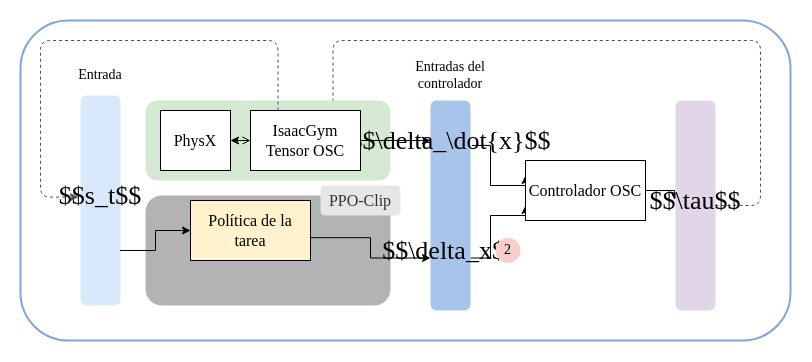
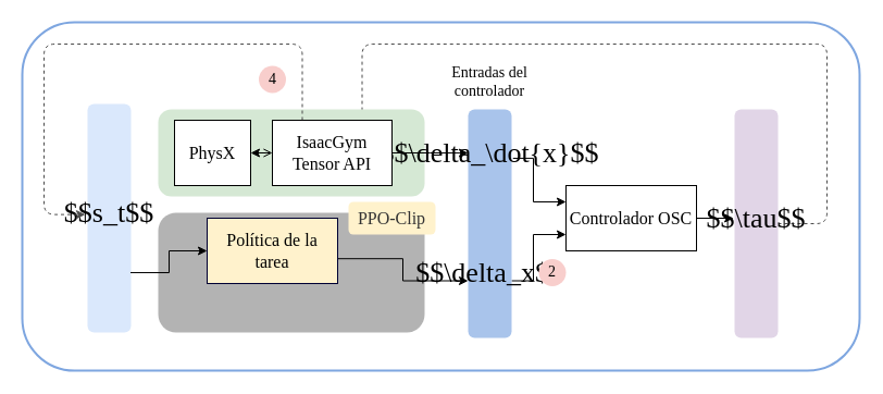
  <mxCell id="0" />
  <mxCell id="1" parent="0" />
  <mxCell id="2" value="" style="rounded=1;whiteSpace=wrap;html=1;fillColor=none;strokeWidth=2;strokeColor=#7EA6E0;" vertex="1" parent="1"><mxGeometry x="20" y="20" width="770" height="320" as="geometry" /></mxCell>
  <mxCell id="3" style="edgeStyle=orthogonalEdgeStyle;rounded=1;orthogonalLoop=1;jettySize=auto;html=1;exitX=1;exitY=0.5;exitDx=0;exitDy=0;entryX=0.75;entryY=0;entryDx=0;entryDy=0;fontFamily=Lucida Console;fontSize=14;startArrow=none;startFill=0;dashed=1;strokeColor=#4D4D4D;" edge="1" parent="1" source="18" target="25"><mxGeometry relative="1" as="geometry"><Array as="points"><mxPoint x="760" y="205" /><mxPoint x="760" y="40" /><mxPoint x="333" y="40" /></Array></mxGeometry></mxCell>
  <mxCell id="4" value="" style="rounded=1;whiteSpace=wrap;html=1;strokeColor=none;strokeWidth=1;fontFamily=Lucida Console;fontSize=26;fillColor=#d5e8d4;" vertex="1" parent="1"><mxGeometry x="145" y="100" width="245" height="80" as="geometry" /></mxCell>
  <mxCell id="5" value="" style="rounded=1;whiteSpace=wrap;html=1;strokeColor=none;strokeWidth=1;fontFamily=Lucida Console;fontSize=26;fillColor=#dae8fc;" vertex="1" parent="1"><mxGeometry x="80" y="95" width="40" height="210" as="geometry" /></mxCell>
  <mxCell id="6" style="edgeStyle=orthogonalEdgeStyle;rounded=0;orthogonalLoop=1;jettySize=auto;html=1;exitX=1;exitY=0.75;exitDx=0;exitDy=0;entryX=0;entryY=0.75;entryDx=0;entryDy=0;fontFamily=Lucida Console;fontSize=26;" edge="1" parent="1" source="8" target="13"><mxGeometry relative="1" as="geometry"><Array as="points"><mxPoint x="490" y="257" /><mxPoint x="490" y="215" /></Array></mxGeometry></mxCell>
  <mxCell id="7" style="edgeStyle=orthogonalEdgeStyle;rounded=0;orthogonalLoop=1;jettySize=auto;html=1;exitX=1.033;exitY=0.214;exitDx=0;exitDy=0;entryX=0;entryY=0.25;entryDx=0;entryDy=0;fontFamily=Lucida Console;fontSize=26;exitPerimeter=0;" edge="1" parent="1" source="8" target="13"><mxGeometry relative="1" as="geometry"><Array as="points"><mxPoint x="490" y="145" /><mxPoint x="490" y="185" /></Array></mxGeometry></mxCell>
  <mxCell id="8" value="" style="rounded=1;whiteSpace=wrap;html=1;strokeColor=none;strokeWidth=1;fontFamily=Lucida Console;fontSize=26;fillColor=#A9C4EB;" vertex="1" parent="1"><mxGeometry x="430" y="100" width="40" height="210" as="geometry" /></mxCell>
  <mxCell id="9" value="" style="rounded=1;whiteSpace=wrap;html=1;strokeColor=none;strokeWidth=1;fontFamily=Lucida Console;fontSize=19;fillColor=#B3B3B3;fontColor=#333333;" vertex="1" parent="1"><mxGeometry x="145" y="195" width="245" height="110" as="geometry" /></mxCell>
  <mxCell id="10" style="edgeStyle=orthogonalEdgeStyle;rounded=0;orthogonalLoop=1;jettySize=auto;html=1;exitX=0.996;exitY=0.62;exitDx=0;exitDy=0;entryX=0;entryY=0.75;entryDx=0;entryDy=0;fontFamily=Lucida Console;fontSize=26;exitPerimeter=0;" edge="1" parent="1" source="11" target="8"><mxGeometry relative="1" as="geometry" /></mxCell>
  <mxCell id="11" value="Política de la tarea" style="rounded=0;whiteSpace=wrap;html=1;strokeColor=#000033;strokeWidth=1;fontSize=16;fillColor=#fff2cc;fontFamily=Lucida Console;" vertex="1" parent="1"><mxGeometry x="190" y="200" width="120" height="60" as="geometry" /></mxCell>
  <mxCell id="12" style="edgeStyle=orthogonalEdgeStyle;rounded=0;orthogonalLoop=1;jettySize=auto;html=1;exitX=1;exitY=0.5;exitDx=0;exitDy=0;entryX=-0.022;entryY=0.474;entryDx=0;entryDy=0;entryPerimeter=0;fontFamily=Lucida Console;fontSize=26;" edge="1" parent="1" source="13" target="18"><mxGeometry relative="1" as="geometry" /></mxCell>
- <mxCell id="13" value="Controlador OSC" style="rounded=0;whiteSpace=wrap;html=1;strokeWidth=1;fontSize=16;fontFamily=Lucida Console;" vertex="1" parent="1"><mxGeometry x="525" y="160" width="120" height="60" as="geometry" /></mxCell>
- <mxCell id="14" value="PPO-Clip" style="rounded=1;whiteSpace=wrap;html=1;strokeColor=none;strokeWidth=1;fontFamily=Lucida Console;fontSize=16;fillColor=#E6E6E6;fontColor=#333333;" vertex="1" parent="1"><mxGeometry x="320" y="185" width="80" height="30" as="geometry" /></mxCell>
+ <mxCell id="13" value="Controlador OSC" style="rounded=0;whiteSpace=wrap;html=1;strokeWidth=1;fontSize=16;fontFamily=Lucida Console;" vertex="1" parent="1"><mxGeometry x="520" y="170" width="120" height="60" as="geometry" /></mxCell>
+ <mxCell id="14" value="PPO-Clip" style="rounded=1;whiteSpace=wrap;html=1;strokeColor=none;strokeWidth=1;fontFamily=Lucida Console;fontSize=16;fillColor=#fff2cc;fontColor=#333333;" vertex="1" parent="1"><mxGeometry x="320" y="185" width="80" height="30" as="geometry" /></mxCell>
  <mxCell id="15" style="edgeStyle=orthogonalEdgeStyle;rounded=0;orthogonalLoop=1;jettySize=auto;html=1;exitX=0.988;exitY=0.738;exitDx=0;exitDy=0;entryX=0;entryY=0.5;entryDx=0;entryDy=0;fontFamily=Lucida Console;fontSize=26;exitPerimeter=0;" edge="1" parent="1" source="5" target="11"><mxGeometry relative="1" as="geometry" /></mxCell>
  <mxCell id="16" value="$$s_t$$" style="rounded=0;whiteSpace=wrap;html=1;strokeColor=none;strokeWidth=1;fontFamily=Lucida Console;fontSize=26;fillColor=none;" vertex="1" parent="1"><mxGeometry x="85" y="180" width="30" height="30" as="geometry" /></mxCell>
  <mxCell id="17" value="$$\delta_x$$" style="rounded=0;whiteSpace=wrap;html=1;strokeColor=none;strokeWidth=1;fontFamily=Lucida Console;fontSize=26;fillColor=none;" vertex="1" parent="1"><mxGeometry x="435" y="235" width="30" height="30" as="geometry" /></mxCell>
  <mxCell id="18" value="" style="rounded=1;whiteSpace=wrap;html=1;strokeColor=none;strokeWidth=1;fontFamily=Lucida Console;fontSize=26;fillColor=#e1d5e7;" vertex="1" parent="1"><mxGeometry x="675" y="100" width="40" height="210" as="geometry" /></mxCell>
  <mxCell id="19" value="$$\delta_\dot{x}$$" style="rounded=0;whiteSpace=wrap;html=1;strokeColor=none;strokeWidth=1;fontFamily=Lucida Console;fontSize=26;fillColor=none;" vertex="1" parent="1"><mxGeometry x="435" y="125" width="30" height="30" as="geometry" /></mxCell>
  <mxCell id="20" value="$$\tau$$" style="rounded=0;whiteSpace=wrap;html=1;strokeColor=none;strokeWidth=1;fontFamily=Lucida Console;fontSize=26;fillColor=none;" vertex="1" parent="1"><mxGeometry x="680" y="185" width="30" height="30" as="geometry" /></mxCell>
  <mxCell id="21" style="edgeStyle=orthogonalEdgeStyle;rounded=0;orthogonalLoop=1;jettySize=auto;html=1;exitX=1;exitY=0.5;exitDx=0;exitDy=0;entryX=0;entryY=0.5;entryDx=0;entryDy=0;fontFamily=Lucida Console;fontSize=26;startArrow=classic;startFill=1;endArrow=open;" edge="1" parent="1" source="22" target="25"><mxGeometry relative="1" as="geometry" /></mxCell>
  <mxCell id="22" value="PhysX" style="rounded=0;whiteSpace=wrap;html=1;strokeWidth=1;fontSize=16;fontFamily=Lucida Console;" vertex="1" parent="1"><mxGeometry x="160" y="110" width="70" height="60" as="geometry" /></mxCell>
  <mxCell id="23" style="edgeStyle=orthogonalEdgeStyle;rounded=0;orthogonalLoop=1;jettySize=auto;html=1;exitX=1;exitY=0.5;exitDx=0;exitDy=0;entryX=0;entryY=0.191;entryDx=0;entryDy=0;entryPerimeter=0;fontFamily=Lucida Console;fontSize=26;startArrow=none;startFill=0;" edge="1" parent="1" source="25" target="8"><mxGeometry relative="1" as="geometry" /></mxCell>
  <mxCell id="24" style="edgeStyle=orthogonalEdgeStyle;rounded=1;orthogonalLoop=1;jettySize=auto;html=1;exitX=0.25;exitY=0;exitDx=0;exitDy=0;entryX=-0.051;entryY=0.484;entryDx=0;entryDy=0;entryPerimeter=0;dashed=1;strokeColor=#4D4D4D;fontFamily=Lucida Console;fontSize=14;startArrow=none;startFill=0;" edge="1" parent="1" source="25" target="5"><mxGeometry relative="1" as="geometry"><Array as="points"><mxPoint x="277" y="40" /><mxPoint x="40" y="40" /><mxPoint x="40" y="197" /></Array></mxGeometry></mxCell>
- <mxCell id="25" value="IsaacGym Tensor OSC" style="rounded=0;whiteSpace=wrap;html=1;strokeWidth=1;fontSize=16;fontFamily=Lucida Console;" vertex="1" parent="1"><mxGeometry x="250" y="110" width="110" height="60" as="geometry" /></mxCell>
- <mxCell id="26" value="Entrada" style="text;html=1;strokeColor=none;fillColor=none;align=center;verticalAlign=middle;whiteSpace=wrap;rounded=0;fontSize=14;fontFamily=Lucida Console;" vertex="1" parent="1"><mxGeometry x="70" y="60" width="60" height="30" as="geometry" /></mxCell>
+ <mxCell id="25" value="IsaacGym Tensor API" style="rounded=0;whiteSpace=wrap;html=1;strokeWidth=1;fontSize=16;fontFamily=Lucida Console;" vertex="1" parent="1"><mxGeometry x="250" y="110" width="110" height="60" as="geometry" /></mxCell>
  <mxCell id="27" value="Entradas del controlador" style="text;html=1;strokeColor=none;fillColor=none;align=center;verticalAlign=middle;whiteSpace=wrap;rounded=0;fontSize=14;fontFamily=Lucida Console;" vertex="1" parent="1"><mxGeometry x="395" y="60" width="110" height="30" as="geometry" /></mxCell>
  <mxCell id="28" value="2" style="ellipse;whiteSpace=wrap;html=1;aspect=fixed;rounded=1;strokeColor=none;strokeWidth=1;fontFamily=Lucida Console;fontSize=14;fillColor=#f8cecc;" vertex="1" parent="1"><mxGeometry x="495" y="237.5" width="25" height="25" as="geometry" /></mxCell>
+ <mxCell id="29" value="4" style="ellipse;whiteSpace=wrap;html=1;aspect=fixed;rounded=1;strokeColor=none;strokeWidth=1;fontFamily=Lucida Console;fontSize=14;fillColor=#f8cecc;" vertex="1" parent="1"><mxGeometry x="237.5" y="60" width="25" height="25" as="geometry" /></mxCell>
